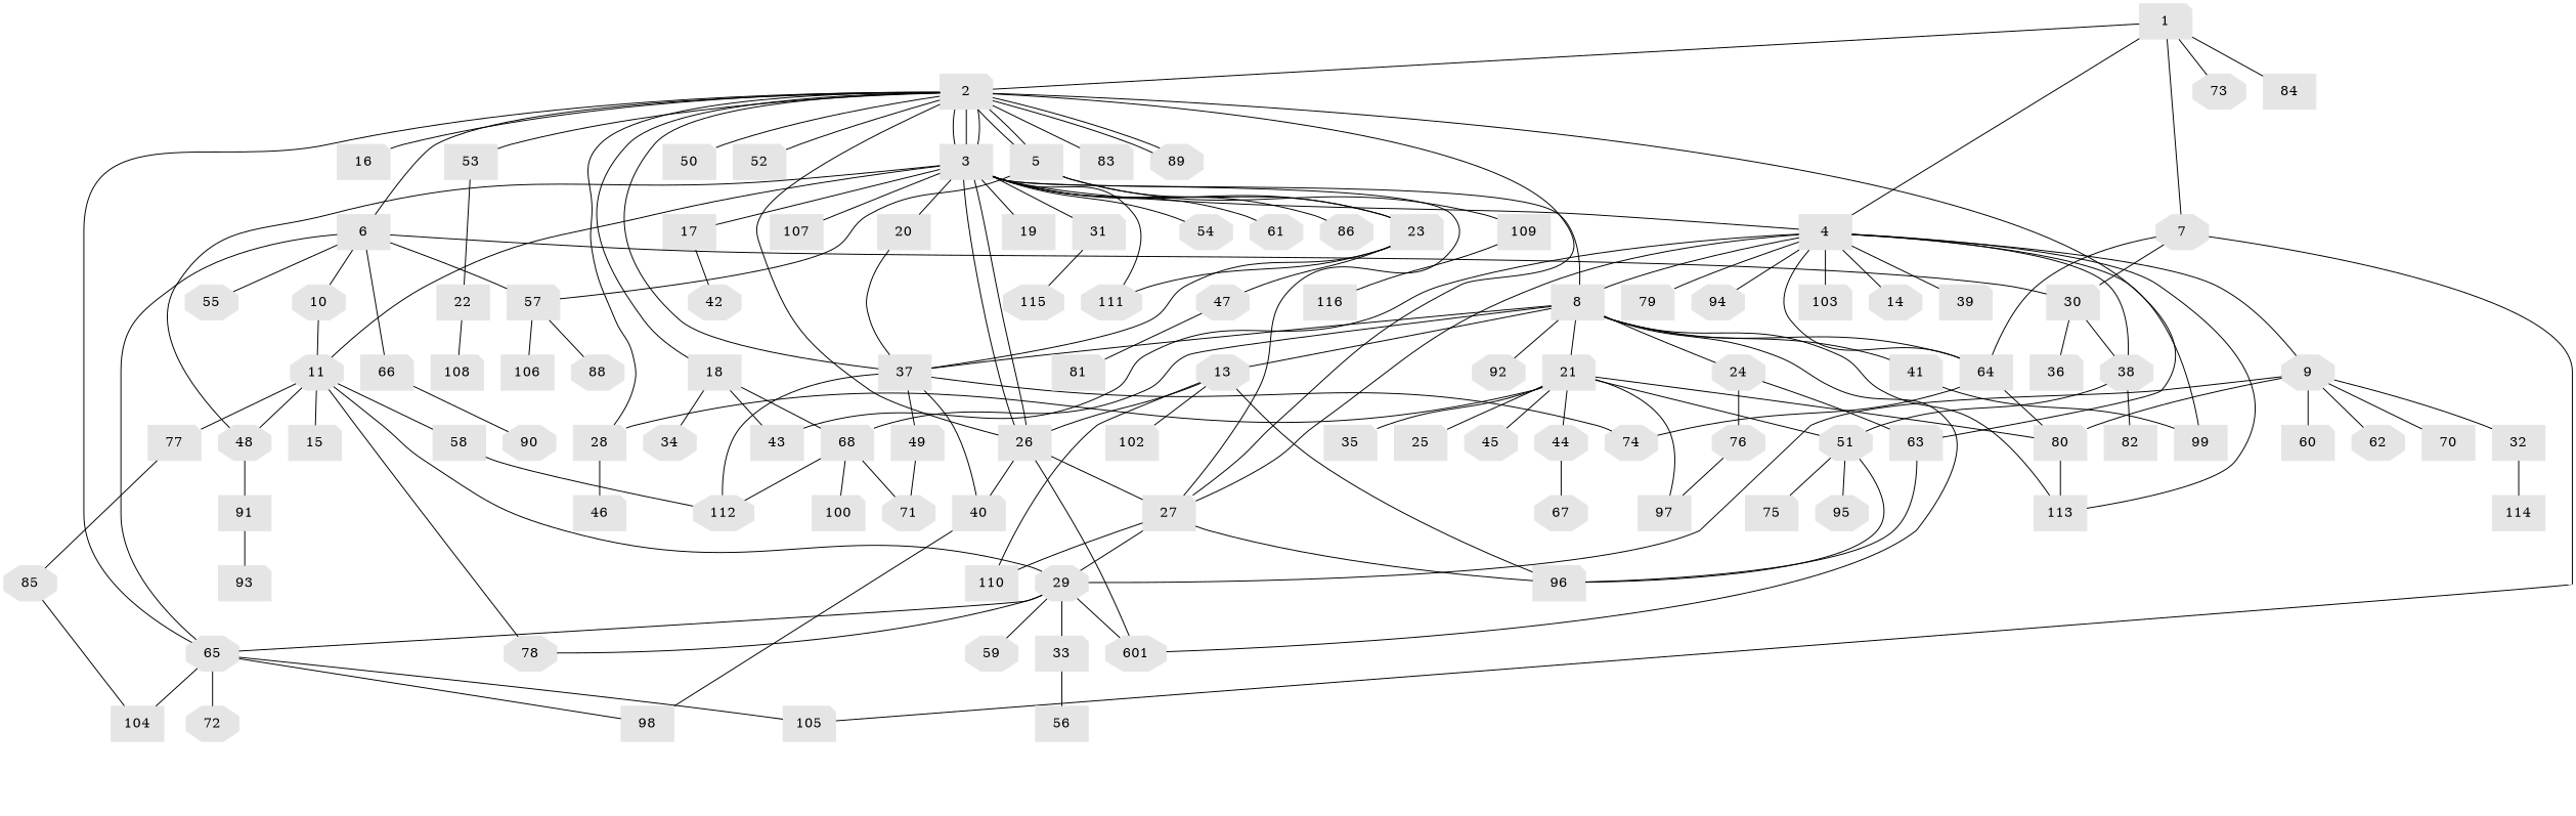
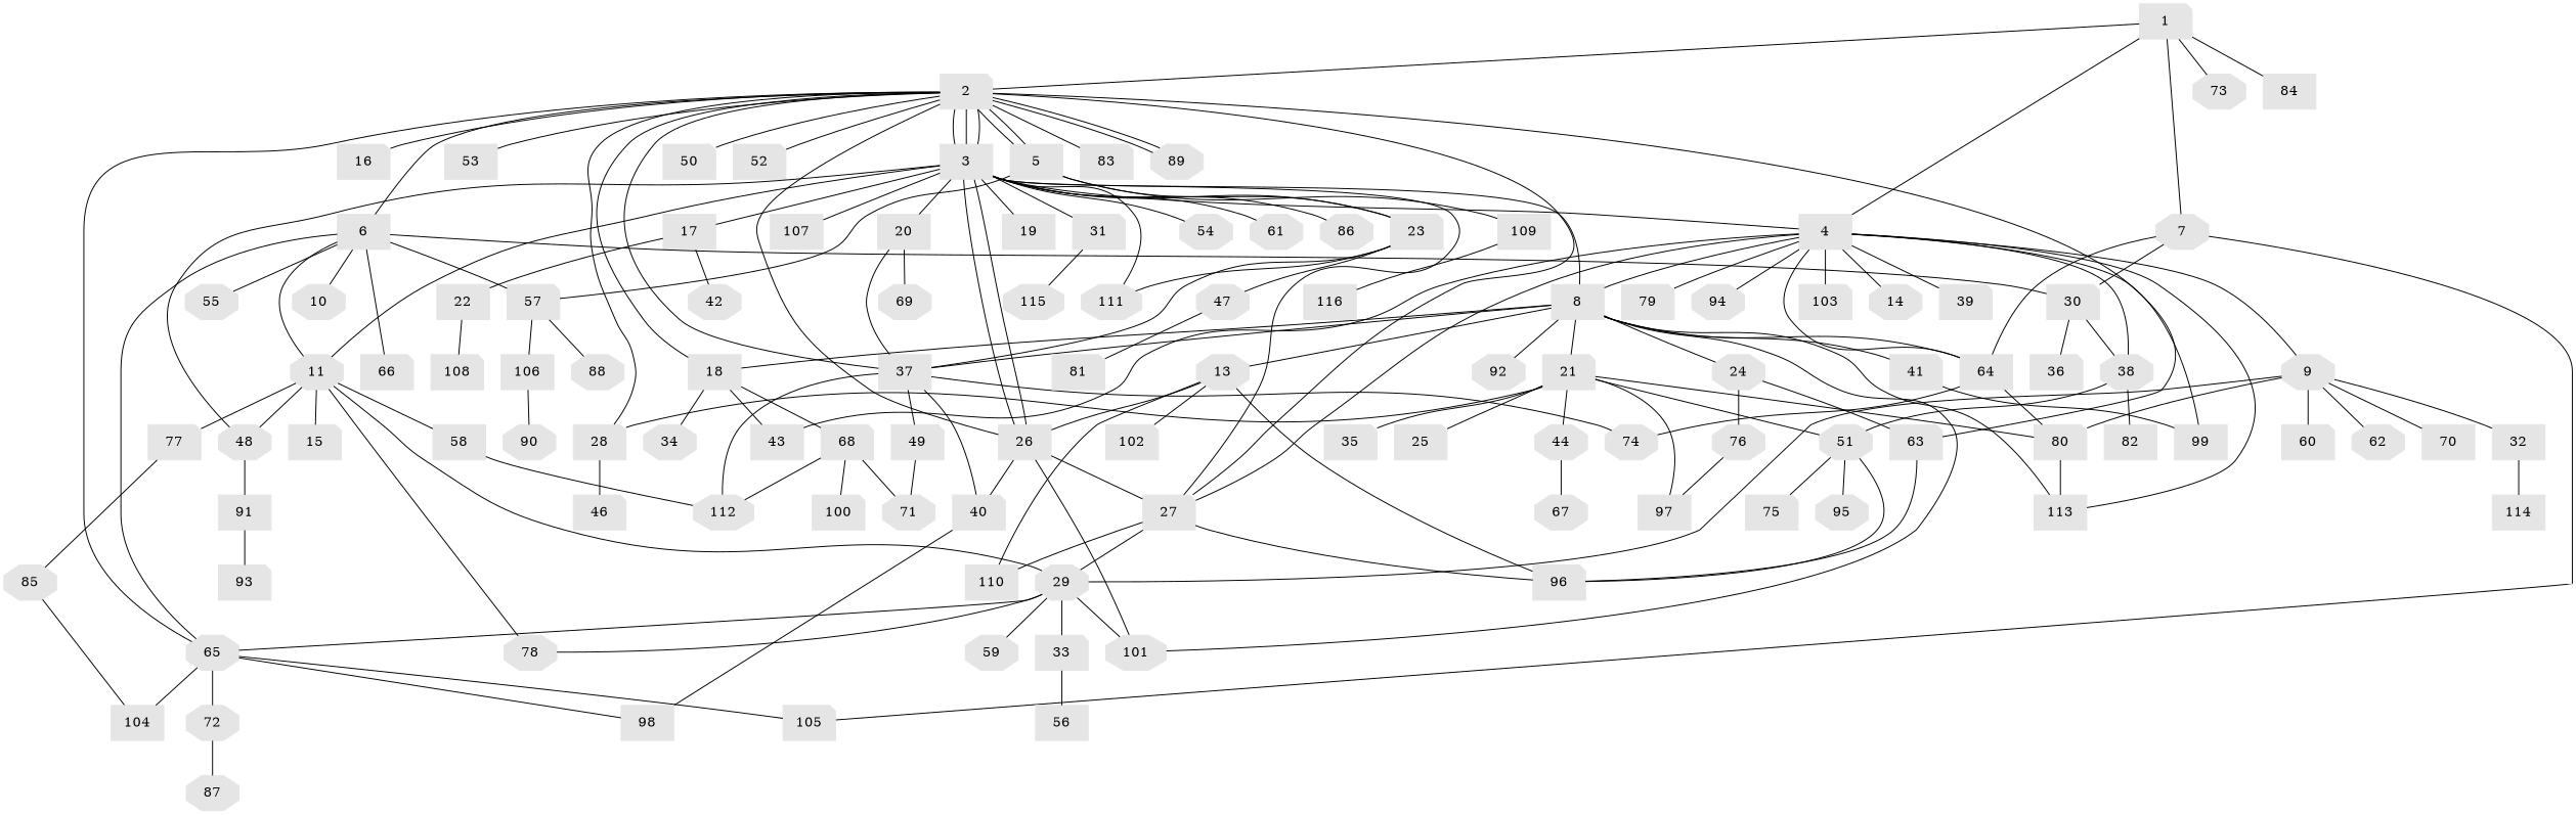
  graph {
    node [color=gray90 shape=octagon style=filled]
    1 [shape=note]
    2 [shape=note]
    4 [shape=box]
    7
    73
    84 [shape=box]
    3 [shape=box]
    5 [shape=box]
    6 [shape=box]
    16 [shape=note]
    18 [shape=box]
    26 [shape=box]
    27 [shape=note]
    28 [shape=note]
    37 [shape=box]
    50 [shape=note]
    52 [shape=note]
    53 [shape=box]
    63 [shape=note]
    65
    83 [shape=note]
    89
    8 [shape=box]
    9
    14
    38
    39 [shape=note]
    43 [shape=box]
    64 [shape=box]
    79 [shape=note]
    94
    99 [shape=box]
    103 [shape=note]
    113 [shape=box]
    30 [shape=note]
    105 [shape=note]
    11
    17 [shape=box]
    19 [shape=box]
    20 [shape=box]
    23 [shape=note]
    31 [shape=note]
    48
    54
    61
    86
    107 [shape=box]
    111
    57 [shape=note]
    109 [shape=box]
    10
    55
    66 [shape=note]
    34
    68 [shape=note]
-   101 [label=601]
+   101
    40 [shape=note]
    29
    96 [shape=note]
    110 [shape=box]
    46 [shape=note]
    49 [shape=note]
    74
    112
    98 [shape=box]
    72
    104 [shape=box]
    13
    21 [shape=note]
    24
    41 [shape=note]
    92
    15 [shape=note]
    58 [shape=box]
    77 [shape=note]
    78
    22 [shape=box]
    42
+   69
    47
    115
    91 [shape=box]
    32 [shape=box]
    60 [shape=note]
    62
    70 [shape=box]
    80 [shape=note]
    51
    82 [shape=box]
    88
    106 [shape=box]
    116 [shape=box]
    36 [shape=note]
    90
    102 [shape=note]
    25 [shape=note]
    35 [shape=note]
    44
-   45
    97 [shape=box]
    76
    33 [shape=note]
    59
    114 [shape=box]
    85
    108 [shape=note]
    71
    100 [shape=note]
    67
    75 [shape=note]
    95
    81 [shape=note]
    56 [shape=box]
    93 [shape=note]
+   87
    1 -- 2
    1 -- 4
    1 -- 7
    1 -- 73
    1 -- 84
    2 -- 3
    2 -- 3
    2 -- 3
    2 -- 5
    2 -- 5
    2 -- 6
    2 -- 16
    2 -- 18
    2 -- 26
    2 -- 27
    2 -- 28
    2 -- 37
    2 -- 50
    2 -- 52
    2 -- 53
    2 -- 63
    2 -- 65
    2 -- 83
    2 -- 89
    2 -- 89
    4 -- 27
    4 -- 8
    4 -- 9
    4 -- 14
    4 -- 38
    4 -- 39
    4 -- 43
    4 -- 64
    4 -- 79
    4 -- 94
    4 -- 99
    4 -- 103
    4 -- 113
    7 -- 64
    7 -- 30
    7 -- 105
    3 -- 4
    3 -- 26
    3 -- 26
    3 -- 27
    3 -- 8
    3 -- 11
    3 -- 17
    3 -- 19
    3 -- 20
    3 -- 23
    3 -- 31
    3 -- 48
    3 -- 54
    3 -- 61
    3 -- 86
    3 -- 107
    3 -- 111
    5 -- 23
    5 -- 57
    5 -- 109
    6 -- 65
    6 -- 30
-   10 -- 11
+   6 -- 11
    6 -- 57
    6 -- 10
    6 -- 55
    6 -- 66
    18 -- 43
    18 -- 34
    18 -- 68
    26 -- 27
    26 -- 101
    26 -- 40
    27 -- 29
    27 -- 96
    27 -- 110
    28 -- 46
    37 -- 40
    37 -- 49
    37 -- 74
    37 -- 112
    63 -- 96
    65 -- 105
    65 -- 98
    65 -- 72
    65 -- 104
-   8 -- 68
+   8 -- 18
    8 -- 37
    8 -- 64
    8 -- 113
    8 -- 101
    8 -- 13
    8 -- 21
    8 -- 24
    8 -- 41
    8 -- 92
    9 -- 29
    9 -- 32
    9 -- 60
    9 -- 62
    9 -- 70
    9 -- 80
    38 -- 51
    38 -- 82
    64 -- 74
    64 -- 80
    30 -- 38
    30 -- 36
    11 -- 48
    11 -- 29
    11 -- 15
    11 -- 58
    11 -- 77
    11 -- 78
-   53 -- 22
+   17 -- 22
    17 -- 42
    20 -- 37
+   20 -- 69
    23 -- 37
    23 -- 111
    23 -- 47
    31 -- 115
    48 -- 91
    57 -- 88
    57 -- 106
    109 -- 116
-   66 -- 90
+   106 -- 90
    68 -- 112
    68 -- 71
    68 -- 100
    40 -- 98
    29 -- 65
    29 -- 101
    29 -- 78
    29 -- 33
    29 -- 59
    49 -- 71
+   72 -- 87
    13 -- 26
    13 -- 96
    13 -- 110
    13 -- 102
    21 -- 28
    21 -- 80
    21 -- 51
    21 -- 25
    21 -- 35
    21 -- 44
-   21 -- 45
    21 -- 97
    24 -- 63
    24 -- 76
    41 -- 99
    58 -- 112
    77 -- 85
    22 -- 108
    47 -- 81
    91 -- 93
    32 -- 114
    80 -- 113
    51 -- 96
    51 -- 75
    51 -- 95
    44 -- 67
    76 -- 97
    33 -- 56
    85 -- 104
  }
